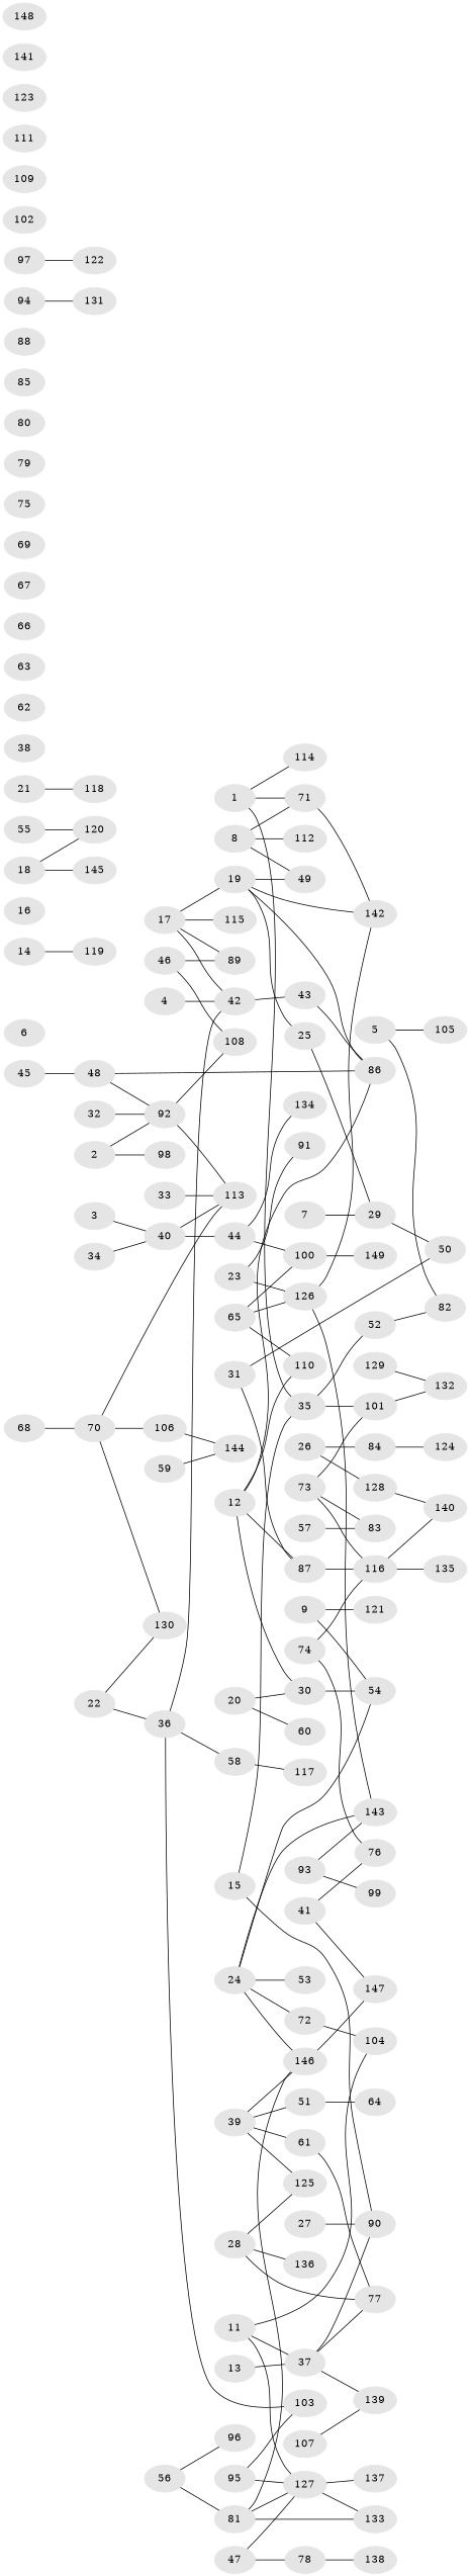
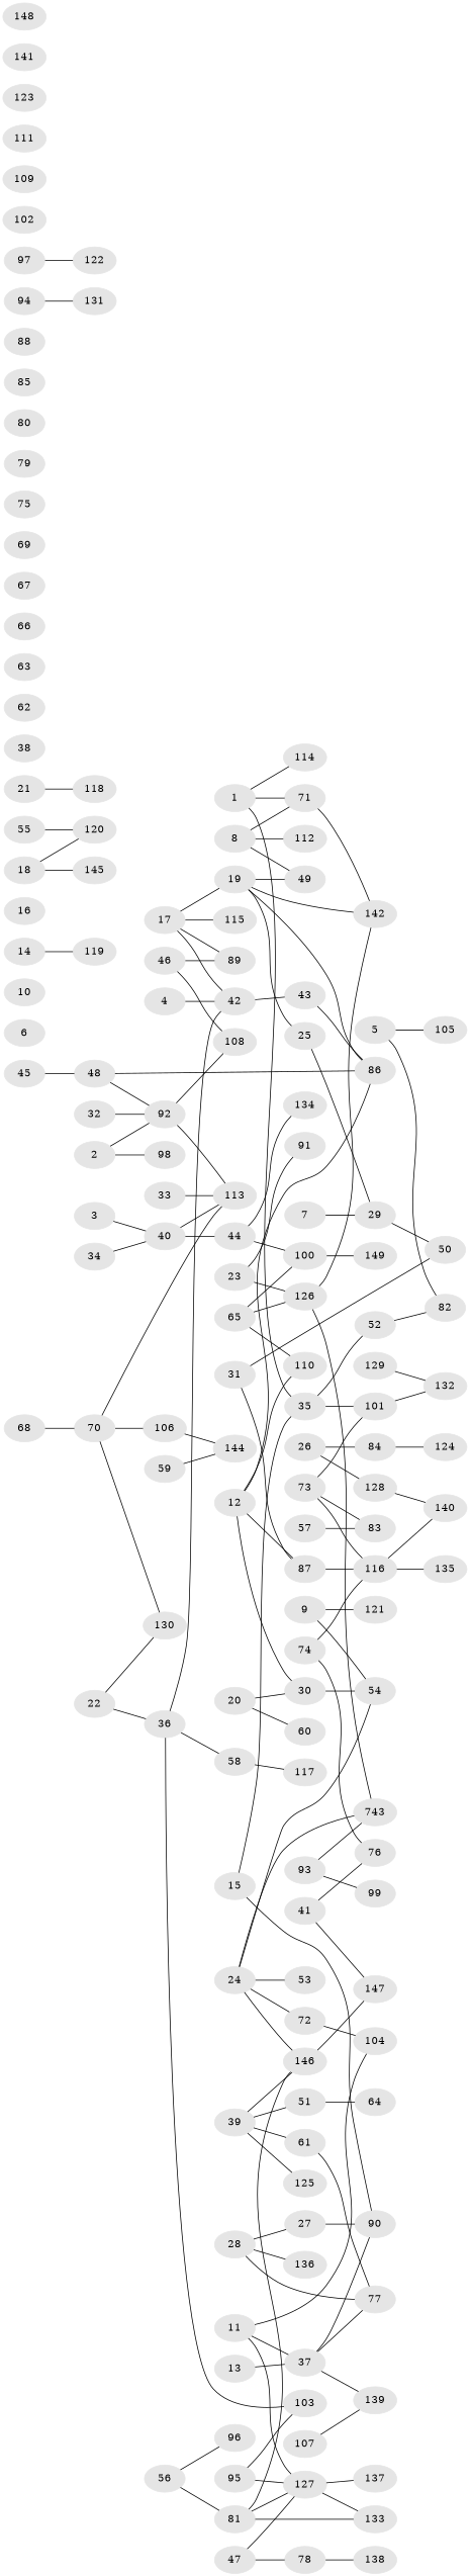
  graph {
    rankdir=LR
    node [color=gray90 style=filled]
    1
    35
    71
    114
    52
    101
    142
    2
    92
    98
    113
    108
    3
    40
    44
    4
    42
    43
    5
    82
    105
    6
    7
    29
    50
    8
    49
    112
    9
    54
    121
+   10
    11
    37
    104
    127
    90
    77
    139
    133
    137
    12
    30
    86
    87
    110
    116
    13
    14
    119
    15
    16
    17
    19
    89
    115
    25
    18
    120
    145
    20
    60
    21
    118
    22
    36
    130
    58
    103
    23
    91
    126
-   143
+   143 [label=743]
    24
    53
    72
    146
    147
    26
    84
    128
    124
    140
    27
    28
    125
    136
    31
    32
    33
    34
    132
    117
    38
    39
    51
    61
    64
    100
    134
    41
    76
    149
    45
    48
    46
    47
    78
    138
    55
    56
    81
    96
    57
    83
    59
    144
    62
    63
    65
    66
    67
    68
    70
    106
    74
    69
    73
    135
    75
    79
    80
    85
    88
    93
    99
    94
    131
    95
    97
    122
    102
    107
    109
    111
    123
    129
    141
    148
    1 -- 35
    1 -- 71
    1 -- 114
    35 -- 52
    35 -- 101
    71 -- 142
    52 -- 82
    101 -- 132
    2 -- 92
    2 -- 98
    92 -- 113
    92 -- 108
    3 -- 40
    40 -- 113
    40 -- 44
    44 -- 100
    44 -- 134
    4 -- 42
    42 -- 43
    43 -- 86
    5 -- 82
    5 -- 105
    7 -- 29
    29 -- 50
    8 -- 71
    8 -- 49
    8 -- 112
    9 -- 54
    9 -- 121
    11 -- 37
    11 -- 104
    11 -- 127
    37 -- 90
    37 -- 77
    37 -- 139
    127 -- 133
    127 -- 137
    12 -- 30
    12 -- 86
    12 -- 87
    12 -- 110
    30 -- 54
    87 -- 116
    116 -- 140
    116 -- 135
    13 -- 37
    14 -- 119
    15 -- 35
    15 -- 90
    17 -- 42
    17 -- 19
    17 -- 89
    17 -- 115
    19 -- 142
    19 -- 49
    19 -- 86
    19 -- 25
    25 -- 29
    18 -- 120
    18 -- 145
    20 -- 30
    20 -- 60
    21 -- 118
    22 -- 36
    22 -- 130
    36 -- 42
    36 -- 58
    36 -- 103
    58 -- 117
    23 -- 91
    23 -- 126
    126 -- 142
    126 -- 143
    24 -- 54
    24 -- 143
    24 -- 53
    24 -- 72
    24 -- 146
    72 -- 104
    146 -- 147
    26 -- 84
    26 -- 128
    84 -- 124
    128 -- 140
    27 -- 90
    28 -- 77
-   28 -- 125
+   28 -- 27
    28 -- 136
    31 -- 50
    31 -- 87
    32 -- 92
    33 -- 113
    34 -- 40
    39 -- 146
    39 -- 125
    39 -- 51
    39 -- 61
    51 -- 64
    61 -- 77
    100 -- 149
    41 -- 147
    41 -- 76
    45 -- 48
    48 -- 92
    48 -- 86
    46 -- 108
    46 -- 89
    47 -- 127
    47 -- 78
    78 -- 138
    55 -- 120
    56 -- 81
    56 -- 96
    81 -- 127
    81 -- 133
    81 -- 146
    57 -- 83
    59 -- 144
    65 -- 110
    65 -- 126
    65 -- 100
    68 -- 70
    70 -- 113
    70 -- 130
    70 -- 106
    106 -- 144
    74 -- 116
    74 -- 76
    73 -- 101
    73 -- 116
    73 -- 83
    93 -- 143
    93 -- 99
    94 -- 131
    95 -- 127
    95 -- 103
    97 -- 122
    107 -- 139
    129 -- 132
  }
